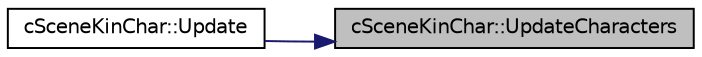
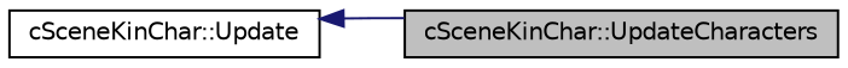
  digraph {
    rankdir=RL
    node [color=black fontname=Helvetica fontsize=10 shape=record style=filled]
    n1 [fillcolor=grey75 fontcolor=black height=0.2 label="cSceneKinChar::UpdateCharacters" width=0.4]
    n2 [fillcolor=white height=0.2 label="cSceneKinChar::Update" width=0.4]
-   n1 -> n2 [color=midnightblue dir=back fontname=Helvetica fontsize=10 labelfontname=Helvetica labelfontsize=10 style=solid]
+   n2 -> n1 [color=midnightblue dir=back fontname=Helvetica fontsize=10 labelfontname=Helvetica labelfontsize=10 style=solid]
  }
